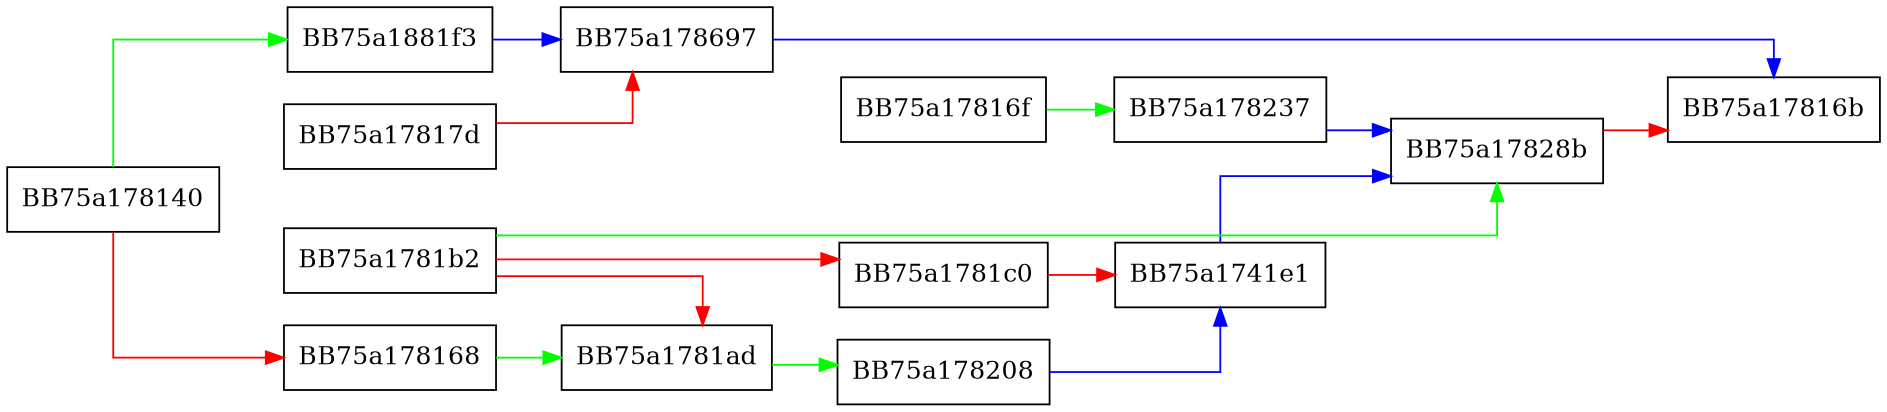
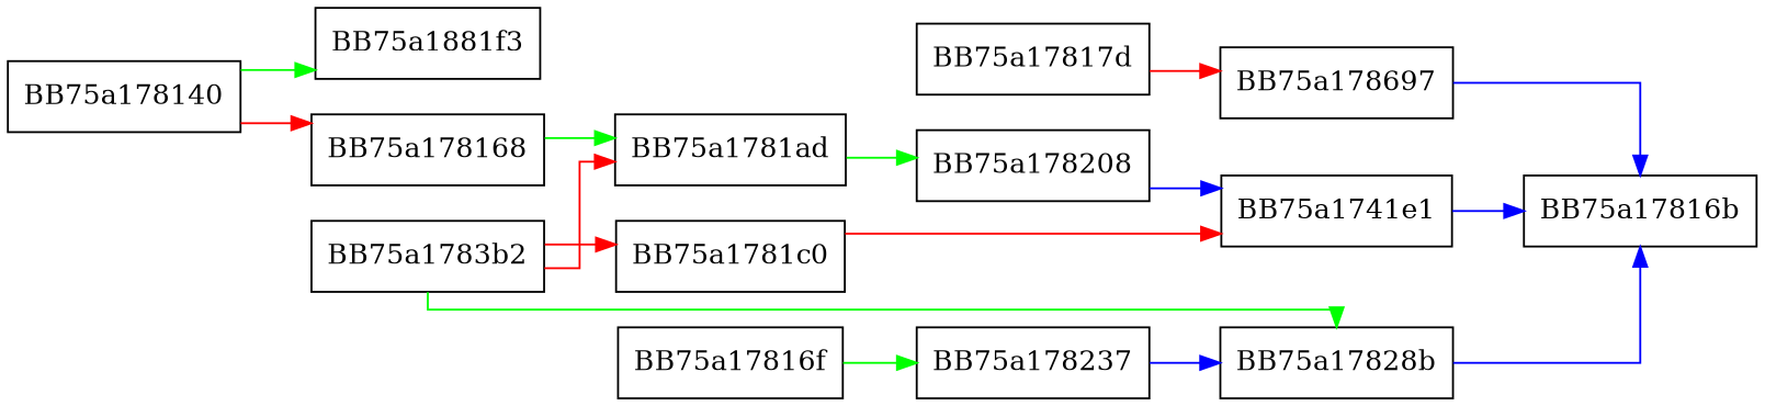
  digraph {
    rankdir=LR
    splines=ortho
    node [shape=box]
    edge [color=blue]
    n1 [label=BB75a1881f3]
    BB75a178140
    BB75a178168
    n4 [label=BB75a178697]
    BB75a1781ad
    n6 [label=BB75a17816b]
    BB75a178208
    BB75a17816f
    BB75a178237
    n10 [label=BB75a1741e1]
-   BB75a1781b2
+   BB75a1781b2 [label=BB75a1783b2]
    n12 [label=BB75a17828b]
    BB75a1781c0
    BB75a17817d
-   n1 -> n4
    BB75a178140 -> n1 [color=green]
    BB75a178140 -> BB75a178168 [color=red]
    BB75a178168 -> BB75a1781ad [color=green]
    n4 -> n6
    BB75a1781ad -> BB75a178208 [color=green]
    BB75a178208 -> n10
    BB75a17816f -> BB75a178237 [color=green]
    BB75a178237 -> n12
-   n10 -> n12
+   n10 -> n6
    BB75a1781b2 -> BB75a1781ad [color=red]
    BB75a1781b2 -> n12 [color=green]
    BB75a1781b2 -> BB75a1781c0 [color=red]
-   n12 -> n6 [color=red]
+   n12 -> n6
    BB75a1781c0 -> n10 [color=red]
    BB75a17817d -> n4 [color=red]
  }
